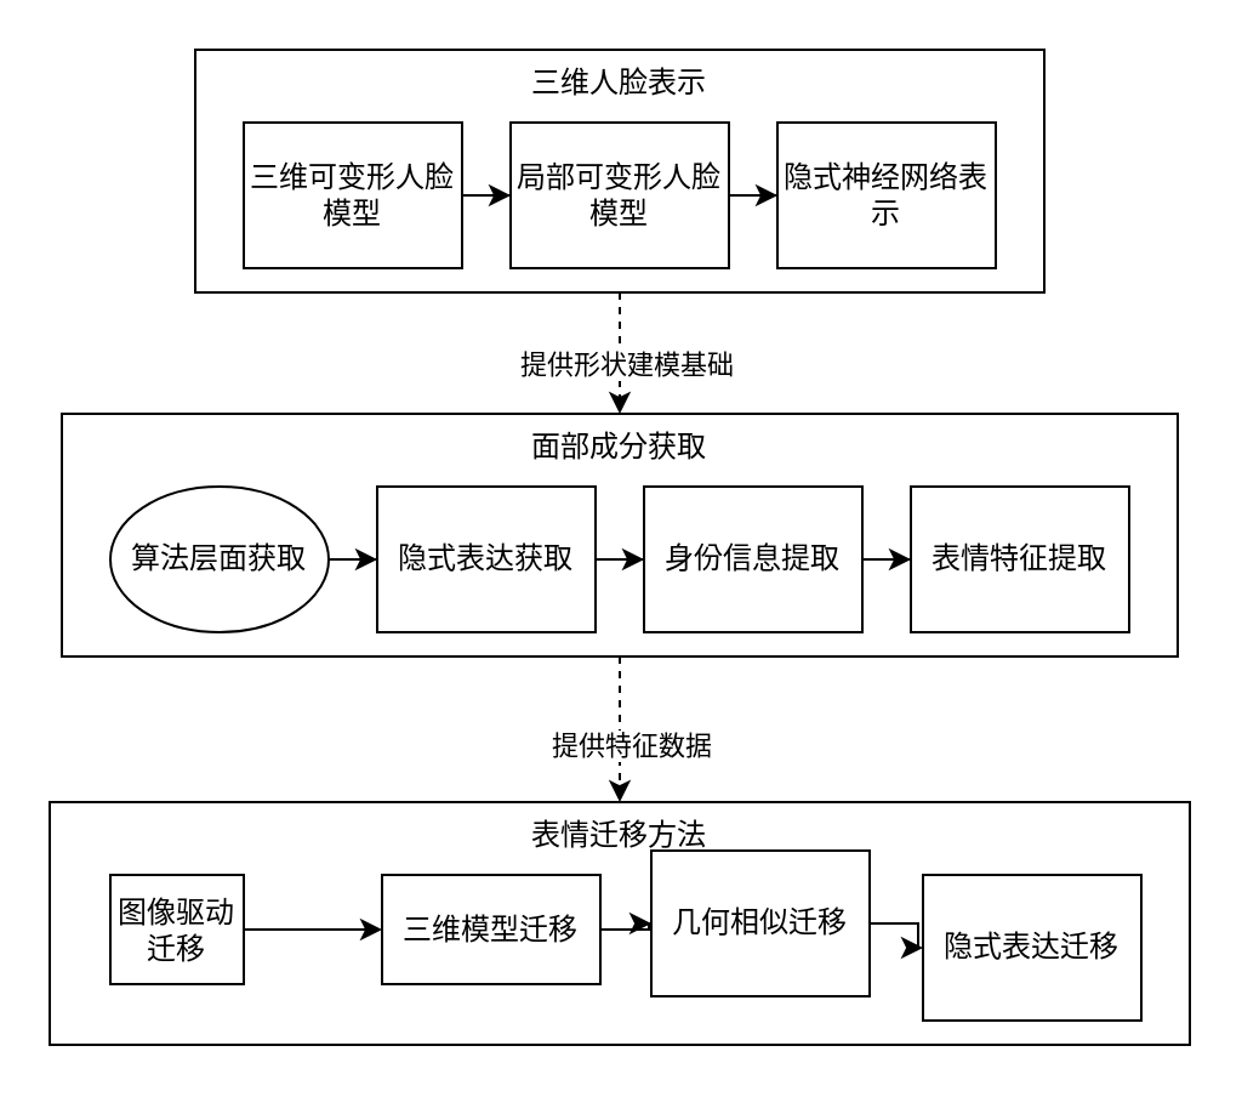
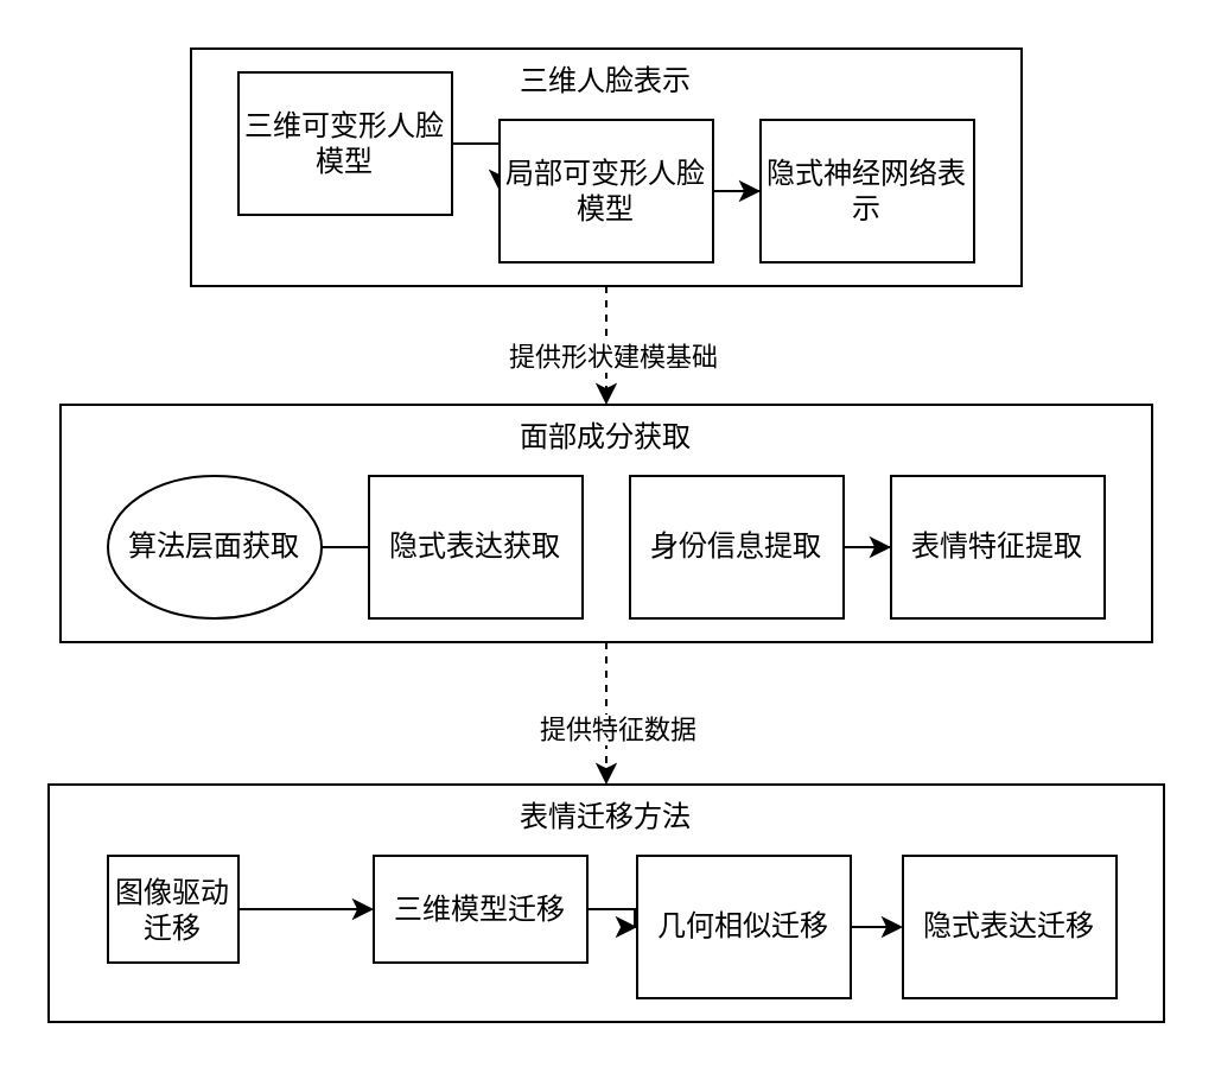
  <mxCell id="0" />
  <mxCell id="1" parent="0" />
  <mxCell id="2" value="三维人脸表示" style="rounded=0;whiteSpace=wrap;html=1;verticalAlign=top;" vertex="1" parent="1"><mxGeometry x="80" y="20" width="350" height="100" as="geometry" /></mxCell>
  <mxCell id="3" value="" style="edgeStyle=orthogonalEdgeStyle;rounded=0;orthogonalLoop=1;jettySize=auto;html=1;" edge="1" parent="1" source="4" target="8"><mxGeometry relative="1" as="geometry" /></mxCell>
- <mxCell id="4" value="三维可变形人脸模型" style="rounded=0;whiteSpace=wrap;html=1;" vertex="1" parent="1"><mxGeometry x="100" y="50" width="90" height="60" as="geometry" /></mxCell>
+ <mxCell id="4" value="三维可变形人脸模型" style="rounded=0;whiteSpace=wrap;html=1;" vertex="1" parent="1"><mxGeometry x="100" y="30" width="90" height="60" as="geometry" /></mxCell>
  <mxCell id="5" value="" style="edgeStyle=orthogonalEdgeStyle;rounded=0;orthogonalLoop=1;jettySize=auto;html=1;entryX=0.5;entryY=0;entryDx=0;entryDy=0;exitX=0.5;exitY=1;exitDx=0;exitDy=0;dashed=1;" edge="1" parent="1" source="2" target="12"><mxGeometry relative="1" as="geometry"><mxPoint x="250" y="130" as="sourcePoint" /></mxGeometry></mxCell>
  <mxCell id="6" value="提供形状建模基础" style="edgeLabel;html=1;align=center;verticalAlign=middle;resizable=0;points=[];" vertex="1" connectable="0" parent="5"><mxGeometry x="0.16" y="2" relative="1" as="geometry"><mxPoint as="offset" /></mxGeometry></mxCell>
  <mxCell id="7" value="" style="edgeStyle=orthogonalEdgeStyle;rounded=0;orthogonalLoop=1;jettySize=auto;html=1;" edge="1" parent="1" source="8" target="9"><mxGeometry relative="1" as="geometry" /></mxCell>
  <mxCell id="8" value="局部可变形人脸模型" style="rounded=0;whiteSpace=wrap;html=1;" vertex="1" parent="1"><mxGeometry x="210" y="50" width="90" height="60" as="geometry" /></mxCell>
  <mxCell id="9" value="隐式神经网络表示" style="rounded=0;whiteSpace=wrap;html=1;" vertex="1" parent="1"><mxGeometry x="320" y="50" width="90" height="60" as="geometry" /></mxCell>
  <mxCell id="10" style="edgeStyle=orthogonalEdgeStyle;rounded=0;orthogonalLoop=1;jettySize=auto;html=1;exitX=0.5;exitY=1;exitDx=0;exitDy=0;dashed=1;" edge="1" parent="1" source="12" target="20"><mxGeometry relative="1" as="geometry" /></mxCell>
  <mxCell id="11" value="提供特征数据" style="edgeLabel;html=1;align=center;verticalAlign=middle;resizable=0;points=[];" vertex="1" connectable="0" parent="10"><mxGeometry x="0.2" y="4" relative="1" as="geometry"><mxPoint as="offset" /></mxGeometry></mxCell>
  <mxCell id="12" value="面部成分获取" style="rounded=0;whiteSpace=wrap;html=1;verticalAlign=top;" vertex="1" parent="1"><mxGeometry x="25" y="170" width="460" height="100" as="geometry" /></mxCell>
- <mxCell id="13" value="" style="edgeStyle=orthogonalEdgeStyle;rounded=0;orthogonalLoop=1;jettySize=auto;html=1;" edge="1" parent="1" source="14" target="16"><mxGeometry relative="1" as="geometry" /></mxCell>
+ <mxCell id="13" value="" style="edgeStyle=orthogonalEdgeStyle;rounded=0;orthogonalLoop=1;jettySize=auto;html=1;endArrow=none;" edge="1" parent="1" source="14" target="16"><mxGeometry relative="1" as="geometry" /></mxCell>
  <mxCell id="14" value="算法层面获取" style="ellipse;whiteSpace=wrap;html=1;" vertex="1" parent="1"><mxGeometry x="45" y="200" width="90" height="60" as="geometry" /></mxCell>
- <mxCell id="15" value="" style="edgeStyle=orthogonalEdgeStyle;rounded=0;orthogonalLoop=1;jettySize=auto;html=1;" edge="1" parent="1" source="16" target="18"><mxGeometry relative="1" as="geometry" /></mxCell>
  <mxCell id="16" value="隐式表达获取" style="rounded=0;whiteSpace=wrap;html=1;" vertex="1" parent="1"><mxGeometry x="155" y="200" width="90" height="60" as="geometry" /></mxCell>
  <mxCell id="17" value="" style="edgeStyle=orthogonalEdgeStyle;rounded=0;orthogonalLoop=1;jettySize=auto;html=1;" edge="1" parent="1" source="18" target="19"><mxGeometry relative="1" as="geometry" /></mxCell>
  <mxCell id="18" value="身份信息提取" style="rounded=0;whiteSpace=wrap;html=1;" vertex="1" parent="1"><mxGeometry x="265" y="200" width="90" height="60" as="geometry" /></mxCell>
  <mxCell id="19" value="表情特征提取" style="rounded=0;whiteSpace=wrap;html=1;" vertex="1" parent="1"><mxGeometry x="375" y="200" width="90" height="60" as="geometry" /></mxCell>
  <mxCell id="20" value="表情迁移方法" style="rounded=0;whiteSpace=wrap;html=1;verticalAlign=top;" vertex="1" parent="1"><mxGeometry x="20" y="330" width="470" height="100" as="geometry" /></mxCell>
  <mxCell id="21" value="" style="edgeStyle=orthogonalEdgeStyle;rounded=0;orthogonalLoop=1;jettySize=auto;html=1;" edge="1" parent="1" source="22" target="24"><mxGeometry relative="1" as="geometry" /></mxCell>
  <mxCell id="22" value="图像驱动迁移" style="rounded=0;whiteSpace=wrap;html=1;" vertex="1" parent="1"><mxGeometry x="45" y="360" width="55" height="45" as="geometry" /></mxCell>
  <mxCell id="23" value="" style="edgeStyle=orthogonalEdgeStyle;rounded=0;orthogonalLoop=1;jettySize=auto;html=1;" edge="1" parent="1" source="24" target="26"><mxGeometry relative="1" as="geometry" /></mxCell>
  <mxCell id="24" value="三维模型迁移" style="rounded=0;whiteSpace=wrap;html=1;" vertex="1" parent="1"><mxGeometry x="157" y="360" width="90" height="45" as="geometry" /></mxCell>
  <mxCell id="25" value="" style="edgeStyle=orthogonalEdgeStyle;rounded=0;orthogonalLoop=1;jettySize=auto;html=1;" edge="1" parent="1" source="26" target="27"><mxGeometry relative="1" as="geometry" /></mxCell>
- <mxCell id="26" value="几何相似迁移" style="rounded=0;whiteSpace=wrap;html=1;" vertex="1" parent="1"><mxGeometry x="268" y="350" width="90" height="60" as="geometry" /></mxCell>
+ <mxCell id="26" value="几何相似迁移" style="rounded=0;whiteSpace=wrap;html=1;" vertex="1" parent="1"><mxGeometry x="268" y="360" width="90" height="60" as="geometry" /></mxCell>
  <mxCell id="27" value="隐式表达迁移" style="rounded=0;whiteSpace=wrap;html=1;" vertex="1" parent="1"><mxGeometry x="380" y="360" width="90" height="60" as="geometry" /></mxCell>
